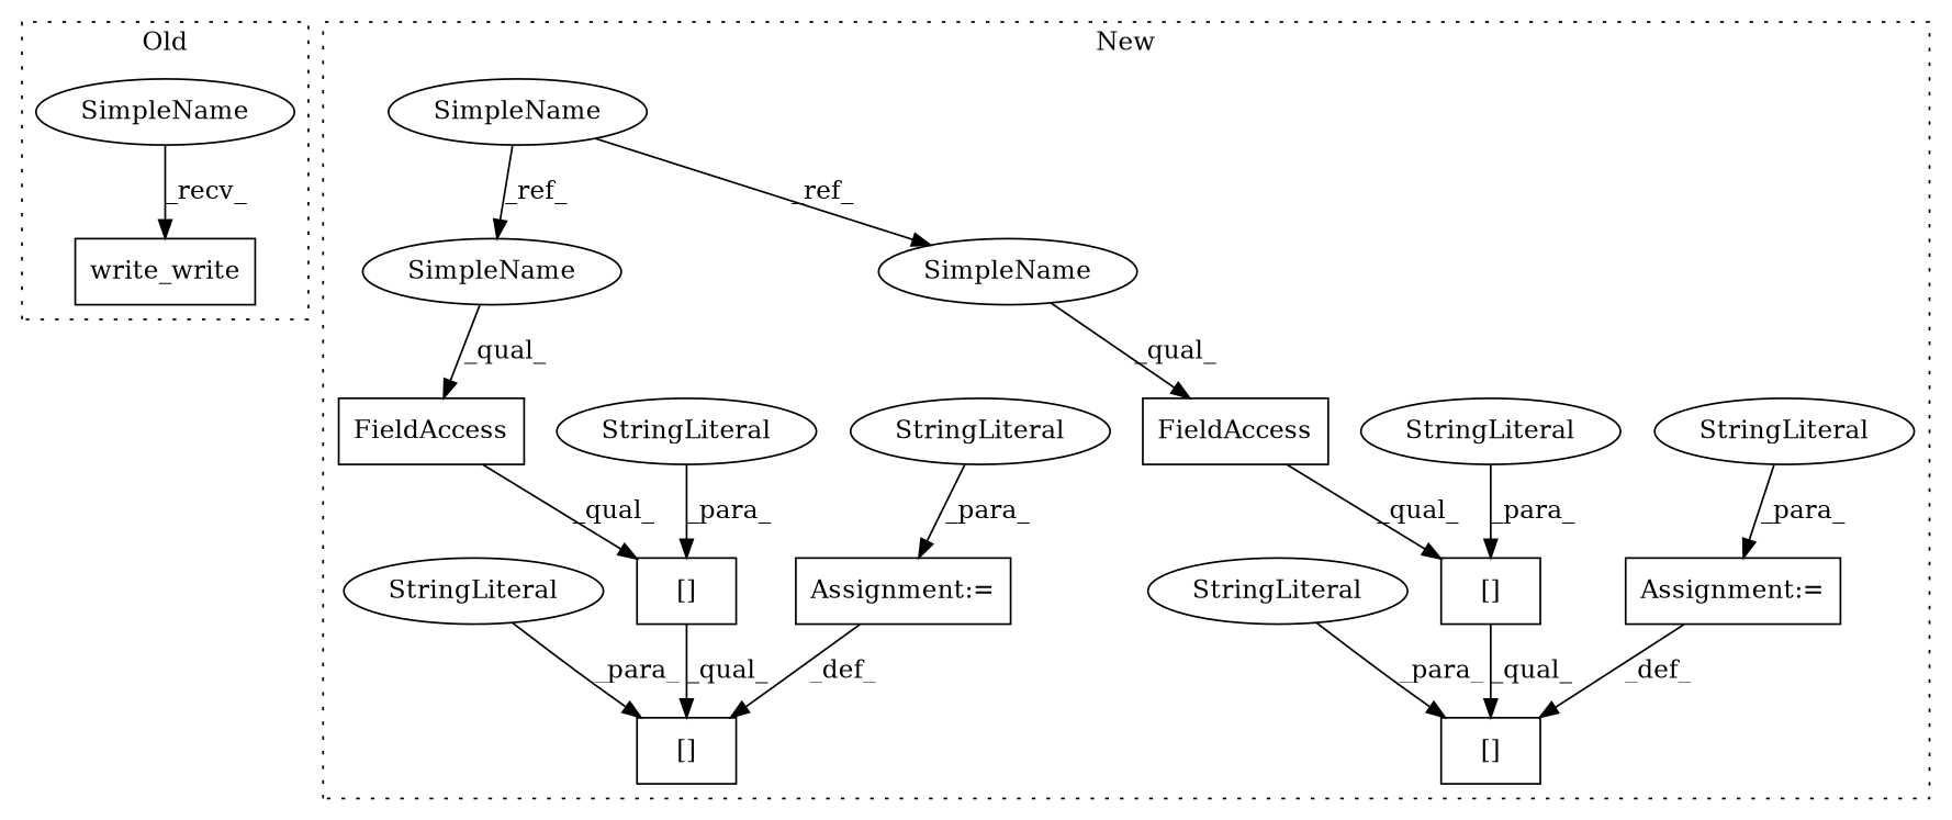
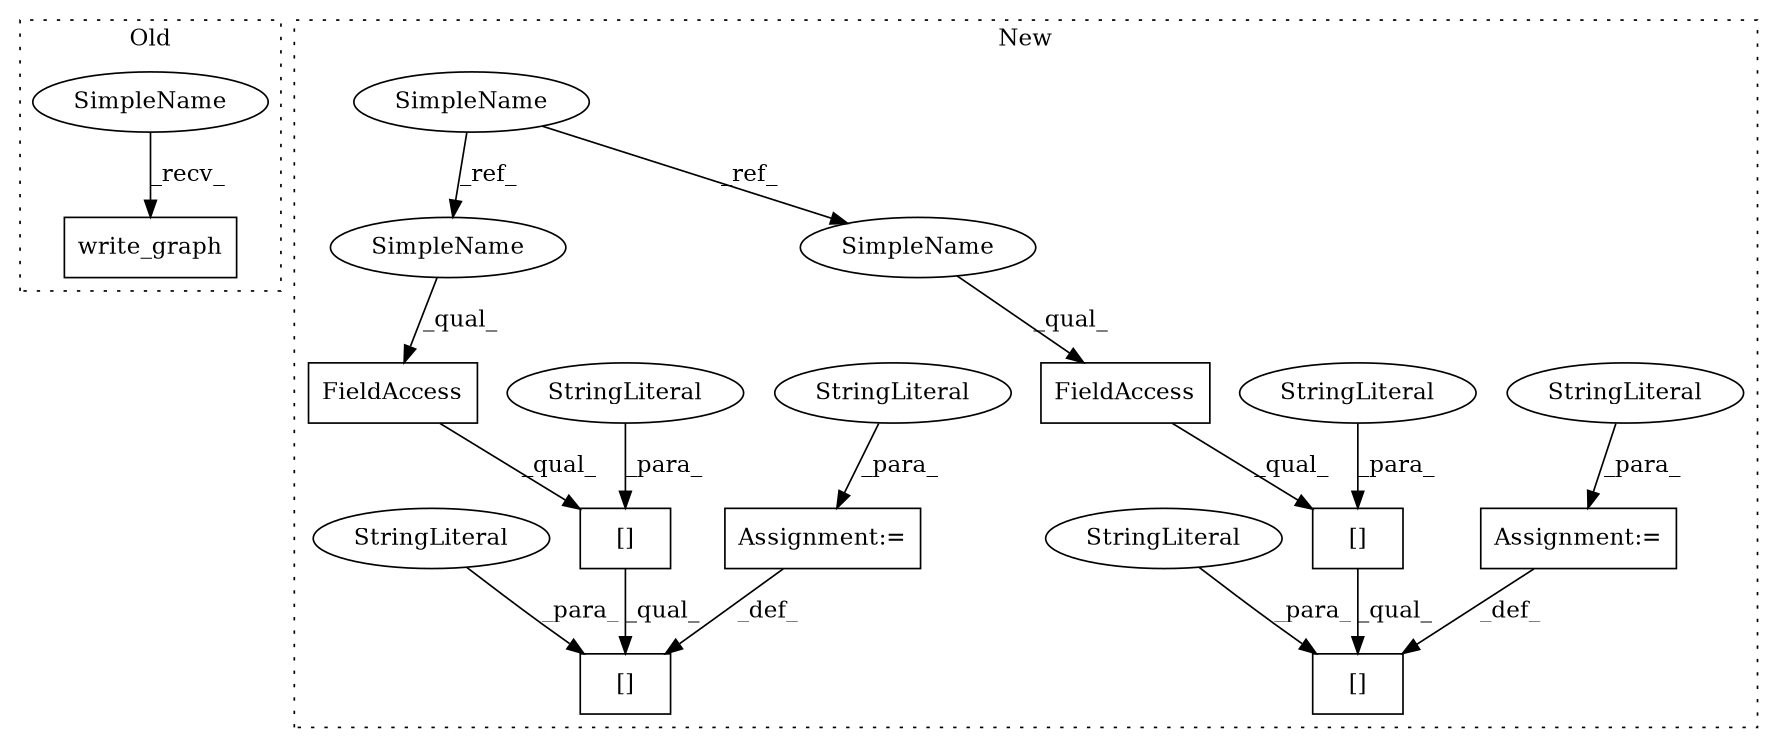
  digraph {
    node [a=45 l=30 s=44508 shape=ellipse]
-   n1 [a=32 l=13 label=write_write s=44712 shape=box]
+   n1 [a=32 l=13 label=write_graph s=44712 shape=box]
    n2 [a=42 label=SimpleName s=44681]
    n3 [a=2 l="38,1" label="[]" s="44508,44555" shape=box]
    n4 [a=22 l=37 label=FieldAccess shape=box]
    n5 [a=2 l="49,1" label="[]" s="44508,44574" shape=box]
    n6 [a=42 label=SimpleName s=36396]
    n7 [a=22 l=37 label=FieldAccess s=44351 shape=box]
    n8 [a=2 l="38,1" label="[]" s="44351,44398" shape=box]
    n9 [a=7 l=1 label="Assignment:=" s=44575 shape=box]
    n10 [a=2 l="49,1" label="[]" s="44351,44416" shape=box]
    n11 [a=7 l=1 label="Assignment:=" s=44417 shape=box]
    n12 [l=7 label=StringLiteral s=44418]
    n13 [l=7 label=StringLiteral s=44576]
    n14 [l=9 label=StringLiteral s=44546]
    n15 [l=9 label=StringLiteral s=44389]
    n16 [l=16 label=StringLiteral s=44400]
    n17 [l=17 label=StringLiteral s=44557]
    n18 [a=42 label=SimpleName]
    n19 [a=42 label=SimpleName s=44351]
    subgraph cluster_1 {
      label=Old
      style=dotted
      n1
      n2
    }
    subgraph cluster_2 {
      label=New
      style=dotted
      n3
      n4
      n5
      n6
      n7
      n8
      n9
      n10
      n11
      n12
      n13
      n14
      n15
      n16
      n17
      n18
      n19
    }
    n2 -> n1 [label=_recv_]
    n3 -> n5 [label=_qual_]
    n4 -> n3 [label=_qual_]
    n6 -> n18 [label=_ref_]
    n6 -> n19 [label=_ref_]
    n7 -> n8 [label=_qual_]
    n8 -> n10 [label=_qual_]
    n9 -> n5 [label=_def_]
    n11 -> n10 [label=_def_]
    n12 -> n11 [label=_para_]
    n13 -> n9 [label=_para_]
    n14 -> n3 [label=_para_]
    n15 -> n8 [label=_para_]
    n16 -> n10 [label=_para_]
    n17 -> n5 [label=_para_]
    n18 -> n4 [label=_qual_]
    n19 -> n7 [label=_qual_]
  }
